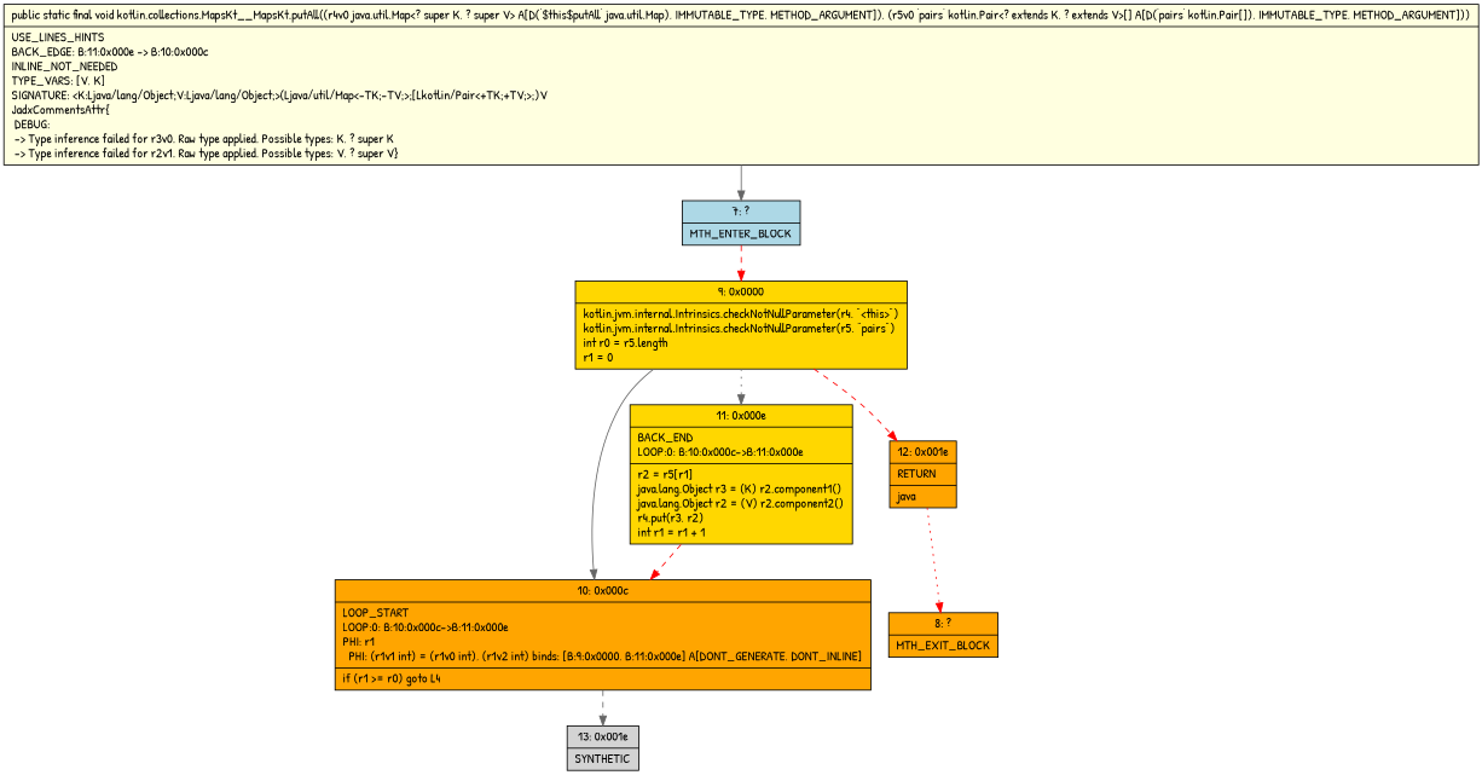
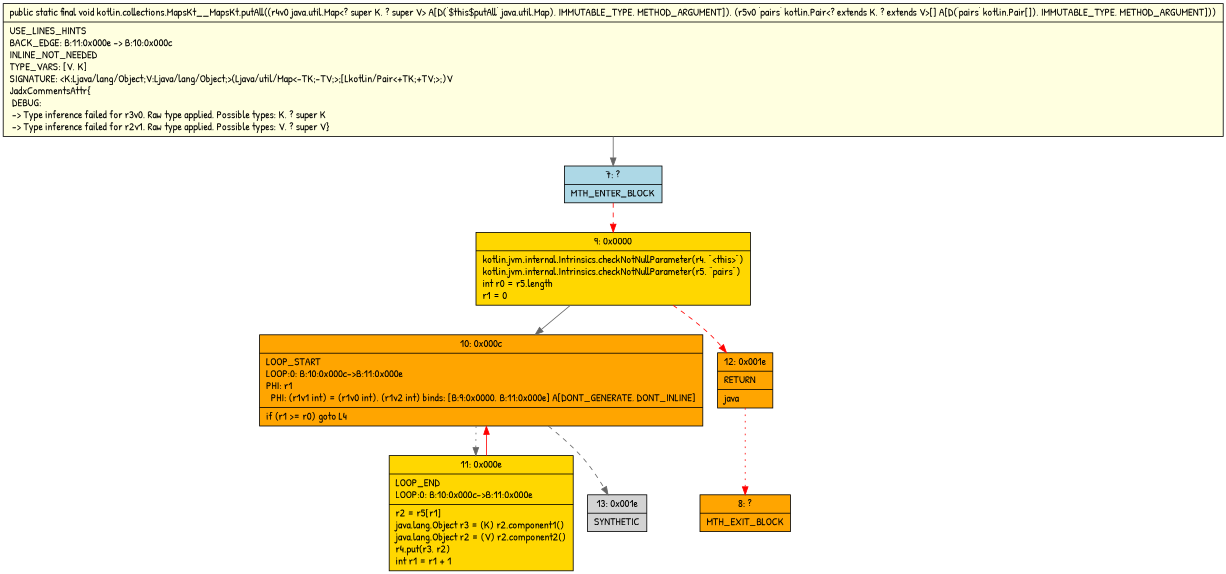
  digraph {
    fontname="Patrick Hand"
    node [fillcolor=orange fontname="Patrick Hand" shape=record style=filled]
    edge [color=red fontname="Patrick Hand" style=dashed]
    n1 [fillcolor=lightblue label="{7\:\ ?|MTH_ENTER_BLOCK\l}"]
    n2 [fillcolor=gold label="{9\:\ 0x0000|kotlin.jvm.internal.Intrinsics.checkNotNullParameter(r4, \"\<this\>\")\lkotlin.jvm.internal.Intrinsics.checkNotNullParameter(r5, \"pairs\")\lint r0 = r5.length\lr1 = 0\l}"]
    n3 [label="{10\:\ 0x000c|LOOP_START\lLOOP:0: B:10:0x000c\-\>B:11:0x000e\lPHI: r1 \l  PHI: (r1v1 int) = (r1v0 int), (r1v2 int) binds: [B:9:0x0000, B:11:0x000e] A[DONT_GENERATE, DONT_INLINE]\l|if (r1 \>= r0) goto L4\l}"]
    n4 [label="{12\:\ 0x001e|RETURN\l|java\l}"]
-   n5 [fillcolor=gold label="{11\:\ 0x000e|BACK_END\lLOOP:0: B:10:0x000c\-\>B:11:0x000e\l|r2 = r5[r1]\ljava.lang.Object r3 = (K) r2.component1()\ljava.lang.Object r2 = (V) r2.component2()\lr4.put(r3, r2)\lint r1 = r1 + 1\l}"]
+   n5 [fillcolor=gold label="{11\:\ 0x000e|LOOP_END\lLOOP:0: B:10:0x000c\-\>B:11:0x000e\l|r2 = r5[r1]\ljava.lang.Object r3 = (K) r2.component1()\ljava.lang.Object r2 = (V) r2.component2()\lr4.put(r3, r2)\lint r1 = r1 + 1\l}"]
    n6 [fillcolor=lightgrey label="{13\:\ 0x001e|SYNTHETIC\l}"]
    n7 [label="{8\:\ ?|MTH_EXIT_BLOCK\l}"]
    n8 [fillcolor=lightyellow label="{public static final void kotlin.collections.MapsKt__MapsKt.putAll((r4v0 java.util.Map\<? super K, ? super V\> A[D('$this$putAll' java.util.Map), IMMUTABLE_TYPE, METHOD_ARGUMENT]), (r5v0 'pairs' kotlin.Pair\<? extends K, ? extends V\>[] A[D('pairs' kotlin.Pair[]), IMMUTABLE_TYPE, METHOD_ARGUMENT]))  | USE_LINES_HINTS\lBACK_EDGE: B:11:0x000e \-\> B:10:0x000c\lINLINE_NOT_NEEDED\lTYPE_VARS: [V, K]\lSIGNATURE: \<K:Ljava\/lang\/Object;V:Ljava\/lang\/Object;\>(Ljava\/util\/Map\<\-TK;\-TV;\>;[Lkotlin\/Pair\<+TK;+TV;\>;)V\lJadxCommentsAttr\{\l DEBUG: \l \-\> Type inference failed for r3v0. Raw type applied. Possible types: K, ? super K\l \-\> Type inference failed for r2v1. Raw type applied. Possible types: V, ? super V\}\l}"]
    n1 -> n2
    n2 -> n3 [color=gray40 style=solid]
    n2 -> n4
-   n2 -> n5 [color=gray40 style=dotted]
+   n3 -> n5 [color=gray40 style=dotted]
    n3 -> n6 [color=gray40]
    n4 -> n7 [style=dotted]
-   n5 -> n3
+   n5 -> n3 [style=solid]
    n8 -> n1 [color=gray40 style=solid]
  }
